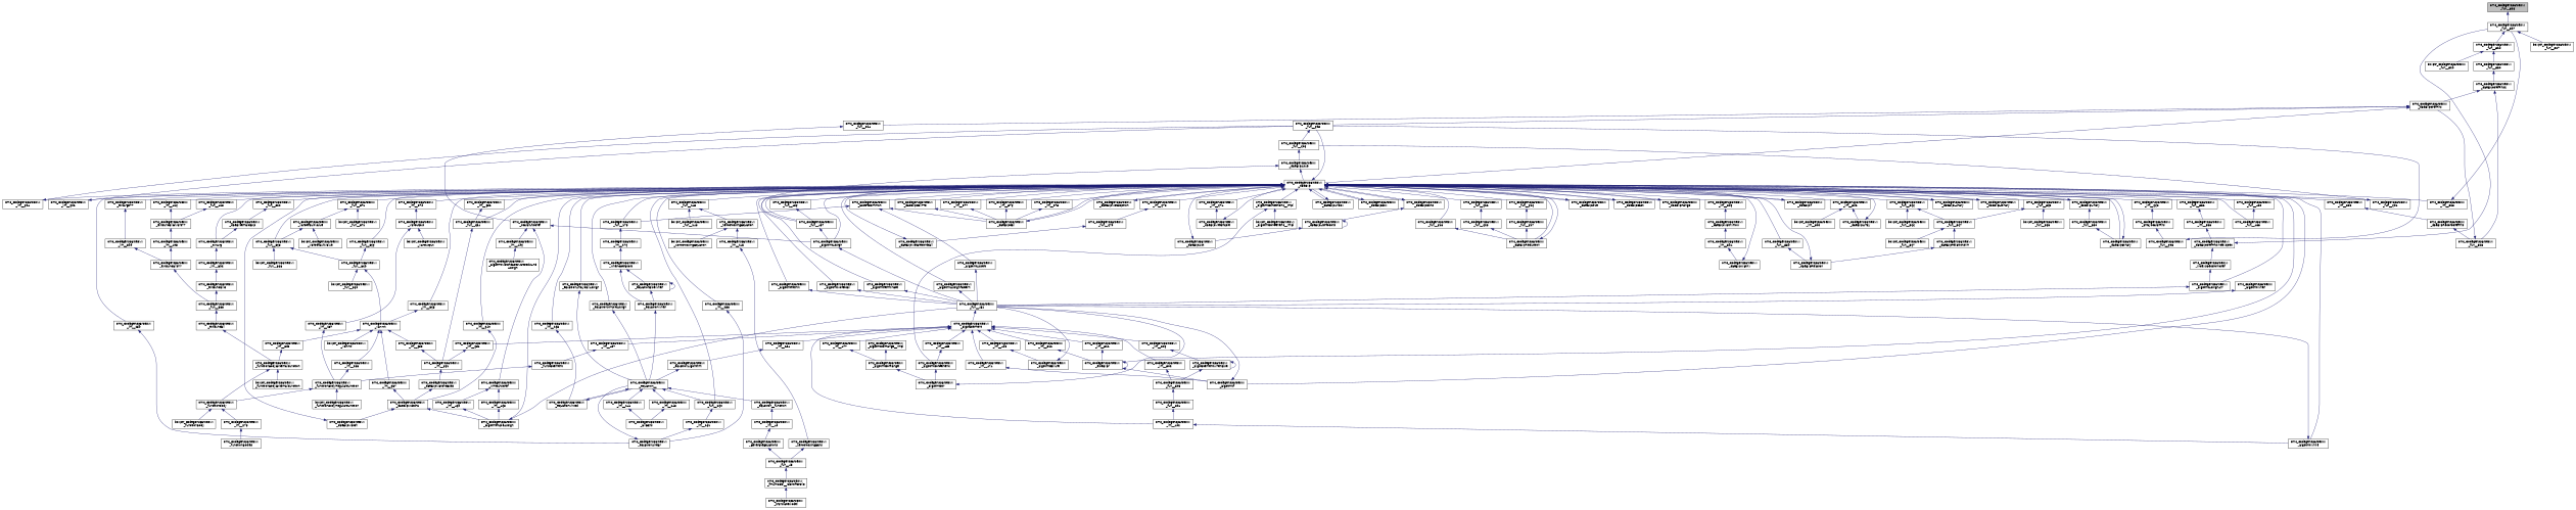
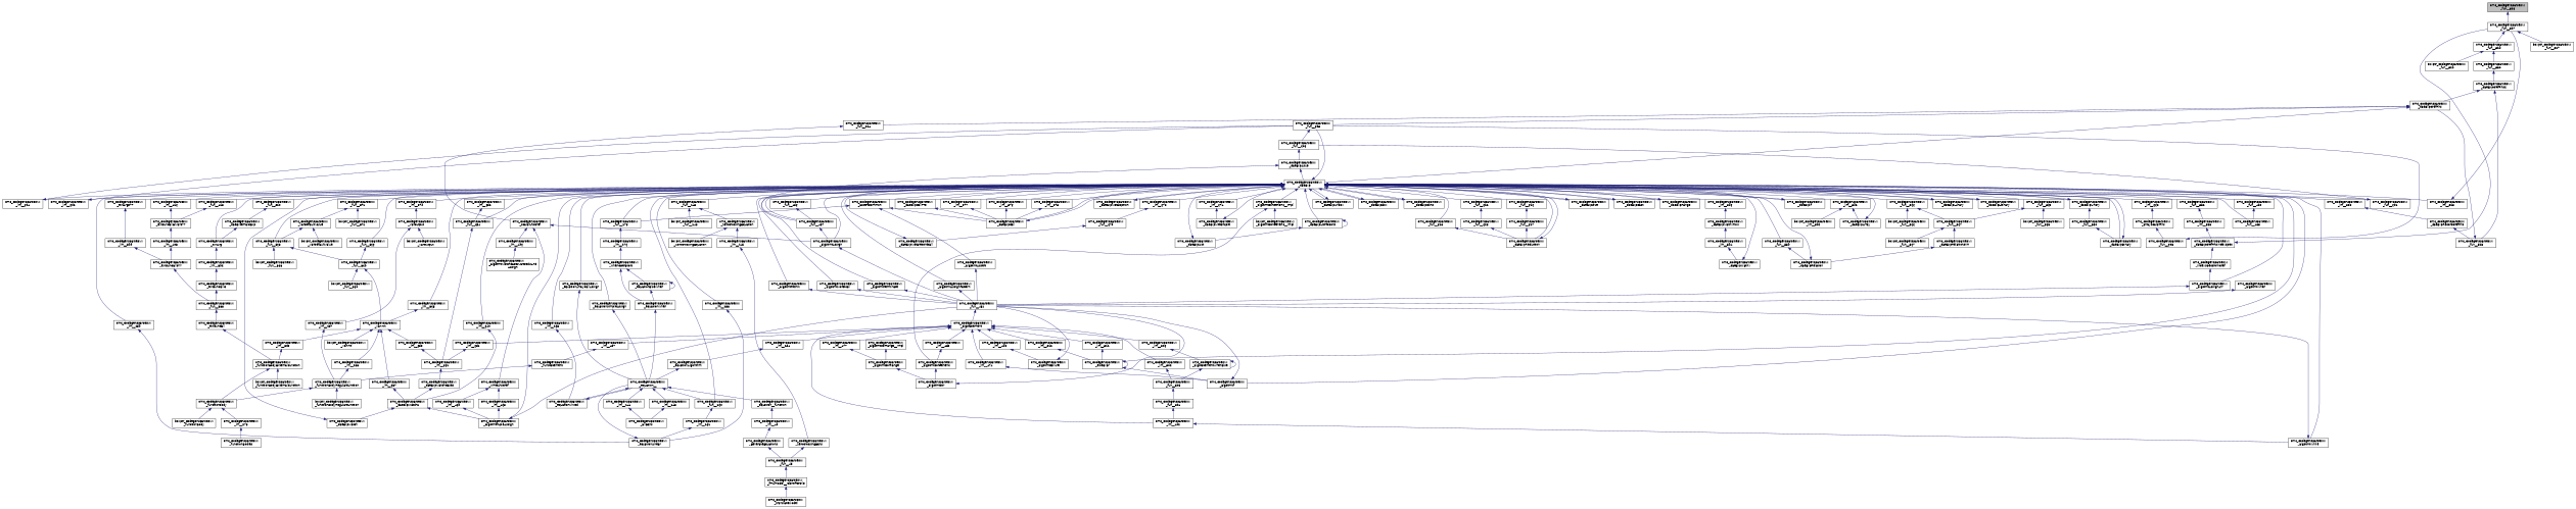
  digraph {
    rankdir=TB
    node [color=black fillcolor=white fontname=Helvetica fontsize=10 shape=record style=filled]
    edge [color=midnightblue dir=back fontname=Helvetica fontsize=10 labelfontname=Helvetica labelfontsize=10 style=solid]
    n1 [fillcolor=grey75 fontcolor=black height=0.2 label="omc_CodegenSparseFMI\l_fun__526" width=0.4]
    n2 [height=0.2 label="omc_CodegenSparseFMI\l_fun__527" width=0.4]
    n3 [height=0.2 label="omc_CodegenSparseFMI\l_fun__529" width=0.4]
    n4 [height=0.2 label="boxptr_CodegenSparseFMI\l_fun__527" width=0.4]
    n5 [height=0.2 label="omc_CodegenSparseFMI\l_fun__530" width=0.4]
    n6 [height=0.2 label="boxptr_CodegenSparseFMI\l_fun__529" width=0.4]
    n7 [height=0.2 label="omc_CodegenSparseFMI\l_daeExpCrefRhs2" width=0.4]
    n8 [height=0.2 label="omc_CodegenSparseFMI\l_daeExpCrefRhs" width=0.4]
    n9 [height=0.2 label="omc_CodegenSparseFMI\l_fun__523" width=0.4]
    n10 [height=0.2 label="omc_CodegenSparseFMI\l_fun__605" width=0.4]
    n11 [height=0.2 label="omc_CodegenSparseFMI\l_daeExp" width=0.4]
    n12 [height=0.2 label="omc_CodegenSparseFMI\l_fun__514" width=0.4]
    n13 [height=0.2 label="omc_CodegenSparseFMI\l_fun__606" width=0.4]
    n14 [height=0.2 label="omc_CodegenSparseFMI\l_fun__457" width=0.4]
    n15 [height=0.2 label="omc_CodegenSparseFMI\l_assertCommon" width=0.4]
    n16 [height=0.2 label="omc_CodegenSparseFMI\l_daeExpCall" width=0.4]
    n17 [height=0.2 label="omc_CodegenSparseFMI\l_algStmtTupleAssign" width=0.4]
    n18 [height=0.2 label="omc_CodegenSparseFMI\l_elseExpr" width=0.4]
    n19 [height=0.2 label="omc_CodegenSparseFMI\l_algStmtIf" width=0.4]
    n20 [height=0.2 label="omc_CodegenSparseFMI\l_algStmtWhile" width=0.4]
    n21 [height=0.2 label="omc_CodegenSparseFMI\l_fun__160" width=0.4]
    n22 [height=0.2 label="omc_CodegenSparseFMI\l_fun__175" width=0.4]
    n23 [height=0.2 label="omc_CodegenSparseFMI\l_algStmtAssignPattern" width=0.4]
    n24 [height=0.2 label="omc_CodegenSparseFMI\l_lm__678" width=0.4]
    n25 [height=0.2 label="omc_CodegenSparseFMI\l_daeExpMetaOption" width=0.4]
    n26 [height=0.2 label="omc_CodegenSparseFMI\l_lm__674" width=0.4]
    n27 [height=0.2 label="omc_CodegenSparseFMI\l_daeExpCons" width=0.4]
    n28 [height=0.2 label="omc_CodegenSparseFMI\l_daeExpListToCons" width=0.4]
    n29 [height=0.2 label="omc_CodegenSparseFMI\l_lm__668" width=0.4]
    n30 [height=0.2 label="omc_CodegenSparseFMI\l_daeExpUnbox" width=0.4]
    n31 [height=0.2 label="omc_CodegenSparseFMI\l_daeExpBox" width=0.4]
    n32 [height=0.2 label="omc_CodegenSparseFMI\l_fun__654" width=0.4]
    n33 [height=0.2 label="omc_CodegenSparseFMI\l_lm__652" width=0.4]
    n34 [height=0.2 label="omc_CodegenSparseFMI\l_lm__640" width=0.4]
    n35 [height=0.2 label="omc_CodegenSparseFMI\l_daeExpReduction" width=0.4]
    n36 [height=0.2 label="omc_CodegenSparseFMI\l_fun__622" width=0.4]
    n37 [height=0.2 label="omc_CodegenSparseFMI\l_fun__618" width=0.4]
    n38 [height=0.2 label="omc_CodegenSparseFMI\l_fun__616" width=0.4]
    n39 [height=0.2 label="omc_CodegenSparseFMI\l_daeExpSize" width=0.4]
    n40 [height=0.2 label="omc_CodegenSparseFMI\l_daeExpCallPre" width=0.4]
    n41 [height=0.2 label="omc_CodegenSparseFMI\l_lm__604" width=0.4]
    n42 [height=0.2 label="omc_CodegenSparseFMI\l_lm__602" width=0.4]
    n43 [height=0.2 label="omc_CodegenSparseFMI\l_fun__601" width=0.4]
    n44 [height=0.2 label="omc_CodegenSparseFMI\l_daeExpCast" width=0.4]
    n45 [height=0.2 label="omc_CodegenSparseFMI\l_daeExpRange" width=0.4]
    n46 [height=0.2 label="omc_CodegenSparseFMI\l_lm__596" width=0.4]
    n47 [height=0.2 label="omc_CodegenSparseFMI\l_lm__592" width=0.4]
    n48 [height=0.2 label="omc_CodegenSparseFMI\l_lm__577" width=0.4]
    n49 [height=0.2 label="omc_CodegenSparseFMI\l_lm__576" width=0.4]
    n50 [height=0.2 label="omc_CodegenSparseFMI\l_lm__575" width=0.4]
    n51 [height=0.2 label="omc_CodegenSparseFMI\l_daeExpIf" width=0.4]
    n52 [height=0.2 label="omc_CodegenSparseFMI\l_fun__566" width=0.4]
    n53 [height=0.2 label="omc_CodegenSparseFMI\l_fun__563" width=0.4]
    n54 [height=0.2 label="omc_CodegenSparseFMI\l_fun__559" width=0.4]
    n55 [height=0.2 label="omc_CodegenSparseFMI\l_daeExpLunary" width=0.4]
    n56 [height=0.2 label="omc_CodegenSparseFMI\l_daeExpLbinary" width=0.4]
    n57 [height=0.2 label="omc_CodegenSparseFMI\l_daeExpUnary" width=0.4]
    n58 [height=0.2 label="omc_CodegenSparseFMI\l_daeExpBinary" width=0.4]
    n59 [height=0.2 label="omc_CodegenSparseFMI\l_lm__538" width=0.4]
    n60 [height=0.2 label="omc_CodegenSparseFMI\l_fun__532" width=0.4]
    n61 [height=0.2 label="omc_CodegenSparseFMI\l_algStmtAssignArr" width=0.4]
    n62 [height=0.2 label="omc_CodegenSparseFMI\l_lm__525" width=0.4]
    n63 [height=0.2 label="omc_CodegenSparseFMI\l_fun__520" width=0.4]
    n64 [height=0.2 label="omc_CodegenSparseFMI\l_extArg" width=0.4]
    n65 [height=0.2 label="omc_CodegenSparseFMI\l_algStmtReinit" width=0.4]
    n66 [height=0.2 label="omc_CodegenSparseFMI\l_algStmtNoretcall" width=0.4]
    n67 [height=0.2 label="omc_CodegenSparseFMI\l_algStmtTerminate" width=0.4]
    n68 [height=0.2 label="omc_CodegenSparseFMI\l_algStmtForGeneric__impl" width=0.4]
    n69 [height=0.2 label="omc_CodegenSparseFMI\l_fun__483" width=0.4]
    n70 [height=0.2 label="omc_CodegenSparseFMI\l_fun__480" width=0.4]
    n71 [height=0.2 label="omc_CodegenSparseFMI\l_algStmtAssign" width=0.4]
    n72 [height=0.2 label="omc_CodegenSparseFMI\l_fun__456" width=0.4]
    n73 [height=0.2 label="omc_CodegenSparseFMI\l_extArgF77" width=0.4]
    n74 [height=0.2 label="omc_CodegenSparseFMI\l_lm__416" width=0.4]
    n75 [height=0.2 label="omc_CodegenSparseFMI\l_fun__415" width=0.4]
    n76 [height=0.2 label="omc_CodegenSparseFMI\l_lm__379" width=0.4]
    n77 [height=0.2 label="omc_CodegenSparseFMI\l_fun__371" width=0.4]
    n78 [height=0.2 label="omc_CodegenSparseFMI\l_fun__368" width=0.4]
    n79 [height=0.2 label="omc_CodegenSparseFMI\l_fun__366" width=0.4]
    n80 [height=0.2 label="omc_CodegenSparseFMI\l_lm__365" width=0.4]
    n81 [height=0.2 label="omc_CodegenSparseFMI\l_lm__165" width=0.4]
    n82 [height=0.2 label="omc_CodegenSparseFMI\l_lm__159" width=0.4]
    n83 [height=0.2 label="omc_CodegenSparseFMI\l_lm__158" width=0.4]
    n84 [height=0.2 label="omc_CodegenSparseFMI\l_equationArrayCallAssign" width=0.4]
    n85 [height=0.2 label="omc_CodegenSparseFMI\l_equationSimpleAssign" width=0.4]
    n86 [height=0.2 label="omc_CodegenSparseFMI\l_fun__148" width=0.4]
    n87 [height=0.2 label="omc_CodegenSparseFMI\l_scalarLhsCref" width=0.4]
    n88 [height=0.2 label="omc_CodegenSparseFMI\l_daeExpAsub" width=0.4]
    n89 [height=0.2 label="omc_CodegenSparseFMI\l_algStmtAssert" width=0.4]
    n90 [height=0.2 label="omc_CodegenSparseFMI\l_fun__454" width=0.4]
    n91 [height=0.2 label="omc_CodegenSparseFMI\l_lm__161" width=0.4]
    n92 [height=0.2 label="omc_CodegenSparseFMI\l_lm__176" width=0.4]
    n93 [height=0.2 label="omc_CodegenSparseFMI\l_fun__679" width=0.4]
    n94 [height=0.2 label="omc_CodegenSparseFMI\l_daeExpMetaTuple" width=0.4]
    n95 [height=0.2 label="omc_CodegenSparseFMI\l_daeExpList" width=0.4]
    n96 [height=0.2 label="omc_CodegenSparseFMI\l_arrayScalarRhs" width=0.4]
    n97 [height=0.2 label="omc_CodegenSparseFMI\l_lm__661" width=0.4]
    n98 [height=0.2 label="omc_CodegenSparseFMI\l_daeExpMatch2" width=0.4]
    n99 [height=0.2 label="omc_CodegenSparseFMI\l_fun__623" width=0.4]
    n100 [height=0.2 label="omc_CodegenSparseFMI\l_fun__617" width=0.4]
    n101 [height=0.2 label="omc_CodegenSparseFMI\l_daeExpMatrixRow" width=0.4]
    n102 [height=0.2 label="omc_CodegenSparseFMI\l_daeExpArray" width=0.4]
    n103 [height=0.2 label="boxptr_CodegenSparseFMI\l_lm__592" width=0.4]
    n104 [height=0.2 label="omc_CodegenSparseFMI\l_fun__567" width=0.4]
    n105 [height=0.2 label="boxptr_CodegenSparseFMI\l_fun__566" width=0.4]
    n106 [height=0.2 label="boxptr_CodegenSparseFMI\l_fun__563" width=0.4]
    n107 [height=0.2 label="omc_CodegenSparseFMI\l_daeExpRelation" width=0.4]
    n108 [height=0.2 label="omc_CodegenSparseFMI\l_fun__550" width=0.4]
    n109 [height=0.2 label="omc_CodegenSparseFMI\l_daeExpRecordCrefRhs" width=0.4]
    n110 [height=0.2 label="omc_CodegenSparseFMI\l_lm__533" width=0.4]
    n111 [height=0.2 label="omc_CodegenSparseFMI\l_daeExternalCExp" width=0.4]
    n112 [height=0.2 label="omc_CodegenSparseFMI\l_lm__392" width=0.4]
    n113 [height=0.2 label="omc_CodegenSparseFMI\l_algStmtForGeneric" width=0.4]
    n114 [height=0.2 label="boxptr_CodegenSparseFMI\l_algStmtForGeneric__impl" width=0.4]
    n115 [height=0.2 label="omc_CodegenSparseFMI\l_lm__399" width=0.4]
    n116 [height=0.2 label="omc_CodegenSparseFMI\l_extFunCallBiVarF77" width=0.4]
    n117 [height=0.2 label="omc_CodegenSparseFMI\l_varOutput" width=0.4]
    n118 [height=0.2 label="omc_CodegenSparseFMI\l_varDefaultValue" width=0.4]
    n119 [height=0.2 label="boxptr_CodegenSparseFMI\l_fun__371" width=0.4]
    n120 [height=0.2 label="omc_CodegenSparseFMI\l_fun__369" width=0.4]
    n121 [height=0.2 label="boxptr_CodegenSparseFMI\l_fun__368" width=0.4]
    n122 [height=0.2 label="omc_CodegenSparseFMI\l_varInit" width=0.4]
    n123 [height=0.2 label="omc_CodegenSparseFMI\l_equationMixed" width=0.4]
    n124 [height=0.2 label="omc_CodegenSparseFMI\l_equationLinear" width=0.4]
    n125 [height=0.2 label="omc_CodegenSparseFMI\l_equation__" width=0.4]
    n126 [height=0.2 label="omc_CodegenSparseFMI\l_zeroCrossingEquation" width=0.4]
    n127 [height=0.2 label="boxptr_CodegenSparseFMI\l_fun__148" width=0.4]
    n128 [height=0.2 label="omc_CodegenSparseFMI\l_algStatement" width=0.4]
    n129 [height=0.2 label="omc_CodegenSparseFMI\l_lm__651" width=0.4]
    n130 [height=0.2 label="omc_CodegenSparseFMI\l_lm__512" width=0.4]
    n131 [height=0.2 label="omc_CodegenSparseFMI\l_lm__511" width=0.4]
    n132 [height=0.2 label="omc_CodegenSparseFMI\l_lm__506" width=0.4]
    n133 [height=0.2 label="omc_CodegenSparseFMI\l_lm__502" width=0.4]
    n134 [height=0.2 label="omc_CodegenSparseFMI\l_lm__498" width=0.4]
    n135 [height=0.2 label="omc_CodegenSparseFMI\l_lm__492" width=0.4]
    n136 [height=0.2 label="omc_CodegenSparseFMI\l_lm__485" width=0.4]
    n137 [height=0.2 label="omc_CodegenSparseFMI\l_lm__477" width=0.4]
    n138 [height=0.2 label="omc_CodegenSparseFMI\l_lm__474" width=0.4]
    n139 [height=0.2 label="omc_CodegenSparseFMI\l_lm__437" width=0.4]
    n140 [height=0.2 label="omc_CodegenSparseFMI\l_lm__154" width=0.4]
    n141 [height=0.2 label="omc_CodegenSparseFMI\l_algStatementWhenElse" width=0.4]
    n142 [height=0.2 label="omc_CodegenSparseFMI\l_fun__503" width=0.4]
    n143 [height=0.2 label="omc_CodegenSparseFMI\l_algStmtFailure" width=0.4]
    n144 [height=0.2 label="omc_CodegenSparseFMI\l_algStmtForRange" width=0.4]
    n145 [height=0.2 label="omc_CodegenSparseFMI\l_funStatement" width=0.4]
    n146 [height=0.2 label="omc_CodegenSparseFMI\l_equationAlgorithm" width=0.4]
    n147 [height=0.2 label="omc_CodegenSparseFMI\l_daeExpMatchCases" width=0.4]
    n148 [height=0.2 label="omc_CodegenSparseFMI\l_daeExpMatch" width=0.4]
    n149 [height=0.2 label="omc_CodegenSparseFMI\l_fun__504" width=0.4]
    n150 [height=0.2 label="omc_CodegenSparseFMI\l_algStmtWhen" width=0.4]
    n151 [height=0.2 label="omc_CodegenSparseFMI\l_algStmtFor" width=0.4]
    n152 [height=0.2 label="omc_CodegenSparseFMI\l_functionBodyRegularFunction" width=0.4]
    n153 [height=0.2 label="boxptr_CodegenSparseFMI\l_functionBodyRegularFunction" width=0.4]
    n154 [height=0.2 label="omc_CodegenSparseFMI\l_functionBody" width=0.4]
    n155 [height=0.2 label="boxptr_CodegenSparseFMI\l_functionBody" width=0.4]
    n156 [height=0.2 label="omc_CodegenSparseFMI\l_lm__275" width=0.4]
    n157 [height=0.2 label="omc_CodegenSparseFMI\l_functionBodies" width=0.4]
    n158 [height=0.2 label="omc_CodegenSparseFMI\l_lm__145" width=0.4]
    n159 [height=0.2 label="omc_CodegenSparseFMI\l_lm__144" width=0.4]
    n160 [height=0.2 label="omc_CodegenSparseFMI\l_equation__function" width=0.4]
    n161 [height=0.2 label="omc_CodegenSparseFMI\l_allEqns" width=0.4]
    n162 [height=0.2 label="omc_CodegenSparseFMI\l_lm__49" width=0.4]
    n163 [height=0.2 label="omc_CodegenSparseFMI\l_generateEquations" width=0.4]
    n164 [height=0.2 label="omc_CodegenSparseFMI\l_fun__45" width=0.4]
    n165 [height=0.2 label="omc_CodegenSparseFMI\l_fmumodel__identifierFile" width=0.4]
    n166 [height=0.2 label="omc_CodegenSparseFMI\l_translateModel" width=0.4]
    n167 [height=0.2 label="omc_CodegenSparseFMI\l_whenOperators" width=0.4]
    n168 [height=0.2 label="omc_CodegenSparseFMI\l_equationElseWhen" width=0.4]
    n169 [height=0.2 label="omc_CodegenSparseFMI\l_equationWhen" width=0.4]
    n170 [height=0.2 label="omc_CodegenSparseFMI\l_daeExpMetarecordcall" width=0.4]
    n171 [height=0.2 label="omc_CodegenSparseFMI\l_fun__603" width=0.4]
    n172 [height=0.2 label="omc_CodegenSparseFMI\l_lm__594" width=0.4]
    n173 [height=0.2 label="omc_CodegenSparseFMI\l_daeExpMatrix" width=0.4]
    n174 [height=0.2 label="omc_CodegenSparseFMI\l_daeExpRelationSim" width=0.4]
    n175 [height=0.2 label="boxptr_CodegenSparseFMI\l_fun__567" width=0.4]
    n176 [height=0.2 label="omc_CodegenSparseFMI\l_daeExpCrefRhsIndexSpec" width=0.4]
    n177 [height=0.2 label="omc_CodegenSparseFMI\l_indexSpecFromCref" width=0.4]
    n178 [height=0.2 label="omc_CodegenSparseFMI\l_extFunCallC" width=0.4]
    n179 [height=0.2 label="omc_CodegenSparseFMI\l_fun__388" width=0.4]
    n180 [height=0.2 label="omc_CodegenSparseFMI\l_extFunCall" width=0.4]
    n181 [height=0.2 label="omc_CodegenSparseFMI\l_functionBodyExternalFunction" width=0.4]
    n182 [height=0.2 label="boxptr_CodegenSparseFMI\l_functionBodyExternalFunction" width=0.4]
    n183 [height=0.2 label="omc_CodegenSparseFMI\l_algStmtForRange__impl" width=0.4]
    n184 [height=0.2 label="omc_CodegenSparseFMI\l_extFunCallF77" width=0.4]
    n185 [height=0.2 label="omc_CodegenSparseFMI\l_lm__403" width=0.4]
    n186 [height=0.2 label="boxptr_CodegenSparseFMI\l_varOutput" width=0.4]
    n187 [height=0.2 label="omc_CodegenSparseFMI\l_lm__287" width=0.4]
    n188 [height=0.2 label="boxptr_CodegenSparseFMI\l_varDefaultValue" width=0.4]
    n189 [height=0.2 label="boxptr_CodegenSparseFMI\l_fun__369" width=0.4]
    n190 [height=0.2 label="omc_CodegenSparseFMI\l_lm__655" width=0.4]
    n191 [height=0.2 label="omc_CodegenSparseFMI\l_lm__637" width=0.4]
    n192 [height=0.2 label="boxptr_CodegenSparseFMI\l_varInit" width=0.4]
    n193 [height=0.2 label="omc_CodegenSparseFMI\l_lm__303" width=0.4]
    n194 [height=0.2 label="omc_CodegenSparseFMI\l_lm__283" width=0.4]
    n195 [height=0.2 label="boxptr_CodegenSparseFMI\l_zeroCrossingEquation" width=0.4]
    n196 [height=0.2 label="omc_CodegenSparseFMI\l_lm__142" width=0.4]
    n197 [height=0.2 label="omc_CodegenSparseFMI\l_zeroCrossingEqns" width=0.4]
    n198 [height=0.2 label="omc_CodegenSparseFMI\l_lm__496" width=0.4]
    n199 [height=0.2 label="omc_CodegenSparseFMI\l_writeLhsCref" width=0.4]
    n200 [height=0.2 label="omc_CodegenSparseFMI\l_algStmtMatchcasesVarDeclsAnd\lAssign" width=0.4]
    n201 [height=0.2 label="omc_CodegenSparseFMI\l_lm__469" width=0.4]
    n202 [height=0.2 label="omc_CodegenSparseFMI\l_lm__465" width=0.4]
    n1 -> n2
    n2 -> n3
    n2 -> n4
    n3 -> n5
    n3 -> n6
    n5 -> n7
    n7 -> n8
    n7 -> n9
    n8 -> n10
    n8 -> n11
    n8 -> n12
    n9 -> n8
    n10 -> n13
    n11 -> n10
    n11 -> n14
    n11 -> n15
    n11 -> n16
    n11 -> n17
    n11 -> n18
    n11 -> n19
    n11 -> n20
    n11 -> n21
    n11 -> n22
    n11 -> n23
    n11 -> n24
    n11 -> n25
    n11 -> n26
    n11 -> n27
-   n27 -> n28
+   n11 -> n28
    n11 -> n29
    n11 -> n30
    n11 -> n31
    n11 -> n32
    n11 -> n33
    n11 -> n34
    n11 -> n35
    n11 -> n36
    n11 -> n37
    n11 -> n38
    n11 -> n39
    n11 -> n40
    n11 -> n41
    n11 -> n42
    n11 -> n43
    n11 -> n44
    n11 -> n45
    n11 -> n46
    n11 -> n47
    n11 -> n48
    n11 -> n49
    n11 -> n50
    n11 -> n51
    n11 -> n52
    n11 -> n53
    n11 -> n54
    n11 -> n55
    n11 -> n56
    n11 -> n57
    n11 -> n58
    n11 -> n59
    n11 -> n60
    n11 -> n61
    n11 -> n62
    n11 -> n63
    n11 -> n64
    n11 -> n65
    n11 -> n66
    n11 -> n67
    n11 -> n68
    n11 -> n69
    n11 -> n70
    n11 -> n71
    n11 -> n72
    n11 -> n73
    n11 -> n74
    n11 -> n75
    n11 -> n76
    n11 -> n77
    n11 -> n78
    n11 -> n79
    n11 -> n80
    n11 -> n81
    n11 -> n82
    n11 -> n83
    n11 -> n84
    n11 -> n85
    n11 -> n86
    n12 -> n87
    n13 -> n88
    n14 -> n71
    n15 -> n16
    n15 -> n22
    n15 -> n89
    n16 -> n11
    n17 -> n90
    n18 -> n18
    n18 -> n19
    n19 -> n90
    n20 -> n90
    n21 -> n91
    n22 -> n92
    n23 -> n90
    n24 -> n93
    n25 -> n11
    n26 -> n94
    n27 -> n11
    n28 -> n28
    n28 -> n95
    n29 -> n96
    n30 -> n11
    n31 -> n11
    n32 -> n97
    n33 -> n32
    n34 -> n98
    n35 -> n11
    n36 -> n99
    n37 -> n35
    n38 -> n100
    n39 -> n11
    n40 -> n16
    n41 -> n10
    n42 -> n10
    n43 -> n13
    n44 -> n11
    n45 -> n11
    n46 -> n101
    n47 -> n102
    n47 -> n103
    n48 -> n16
    n49 -> n16
    n50 -> n16
    n51 -> n11
    n52 -> n104
    n52 -> n105
    n53 -> n104
    n53 -> n106
    n54 -> n107
    n55 -> n11
    n56 -> n11
    n57 -> n11
    n57 -> n108
    n58 -> n11
    n59 -> n109
    n60 -> n110
    n61 -> n90
    n62 -> n2
    n63 -> n111
    n64 -> n112
    n65 -> n90
    n66 -> n90
    n67 -> n90
    n68 -> n113
    n68 -> n114
    n70 -> n69
    n71 -> n90
    n72 -> n14
    n73 -> n115
    n74 -> n116
    n75 -> n116
    n76 -> n117
    n77 -> n118
    n77 -> n119
    n78 -> n120
    n78 -> n121
    n79 -> n120
    n80 -> n122
    n81 -> n123
    n82 -> n124
    n83 -> n124
    n84 -> n125
    n85 -> n125
    n86 -> n126
    n86 -> n127
    n87 -> n71
    n87 -> n198
    n87 -> n199
    n88 -> n11
    n88 -> n14
    n89 -> n90
    n90 -> n128
    n91 -> n124
    n92 -> n167
    n93 -> n170
    n94 -> n11
    n95 -> n11
    n96 -> n171
    n97 -> n147
    n98 -> n17
    n98 -> n148
    n99 -> n35
    n100 -> n35
    n101 -> n172
    n102 -> n11
    n104 -> n174
    n104 -> n175
    n107 -> n11
    n108 -> n58
    n109 -> n9
    n110 -> n176
    n111 -> n64
    n112 -> n178
    n113 -> n151
    n115 -> n184
    n116 -> n185
    n117 -> n186
    n117 -> n187
    n118 -> n78
    n118 -> n188
    n120 -> n122
    n120 -> n189
    n122 -> n190
    n122 -> n191
    n122 -> n192
    n122 -> n193
    n122 -> n194
    n123 -> n125
    n124 -> n125
    n125 -> n21
    n125 -> n123
    n125 -> n158
    n125 -> n159
    n125 -> n160
    n126 -> n195
    n126 -> n196
    n128 -> n129
    n128 -> n130
    n128 -> n131
    n128 -> n132
    n128 -> n133
    n128 -> n134
    n128 -> n135
    n128 -> n136
    n128 -> n137
    n128 -> n138
    n128 -> n139
    n128 -> n140
    n129 -> n97
    n130 -> n18
    n131 -> n18
    n132 -> n141
    n133 -> n142
    n134 -> n143
    n135 -> n20
    n136 -> n113
    n137 -> n144
    n138 -> n19
    n139 -> n145
    n140 -> n146
    n141 -> n141
    n141 -> n142
    n142 -> n149
    n143 -> n90
    n144 -> n151
    n145 -> n152
    n146 -> n125
    n147 -> n98
    n148 -> n11
    n149 -> n135
    n150 -> n90
    n151 -> n90
    n152 -> n153
    n152 -> n154
    n154 -> n155
    n154 -> n156
    n156 -> n157
    n158 -> n161
    n159 -> n161
    n160 -> n162
    n162 -> n163
    n163 -> n164
    n164 -> n165
    n165 -> n166
    n167 -> n168
    n167 -> n169
    n168 -> n168
    n168 -> n169
    n169 -> n125
    n170 -> n11
    n171 -> n10
    n172 -> n173
    n173 -> n11
    n174 -> n107
    n176 -> n2
    n176 -> n177
    n177 -> n61
    n178 -> n179
    n179 -> n180
    n180 -> n181
    n181 -> n154
    n181 -> n182
    n183 -> n144
    n184 -> n179
    n185 -> n184
    n187 -> n152
    n190 -> n97
    n191 -> n98
    n193 -> n181
    n194 -> n152
    n196 -> n197
    n197 -> n164
    n198 -> n200
    n199 -> n201
    n199 -> n202
    n201 -> n17
    n202 -> n17
  }
